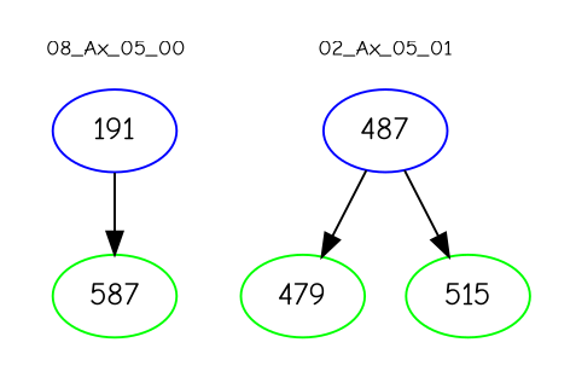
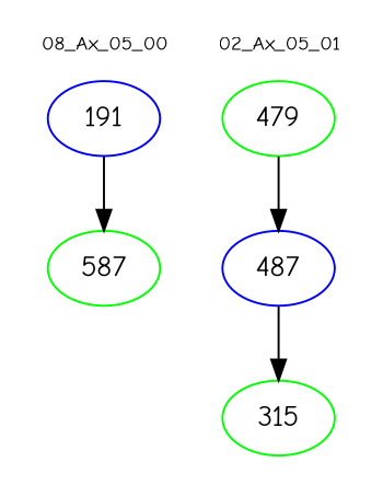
  digraph {
    fontname="Comic Neue"
    node [color=green fontname="Comic Neue"]
    edge [color=black fontname="Comic Neue"]
    n1 [color=blue label=191]
    n2 [label=587]
    n3 [color=blue label=487]
    n4 [label=479]
-   n5 [label=515]
+   n5 [label=315]
    subgraph cluster_1 {
      color=white
      fontsize=10
      label="08_Ax_05_00"
      n1
      n2
    }
    subgraph cluster_2 {
      color=white
      fontsize=10
      label="02_Ax_05_01"
      n3
      n4
      n5
    }
    n1 -> n2
-   n3 -> n4
+   n4 -> n3
    n3 -> n5
  }
